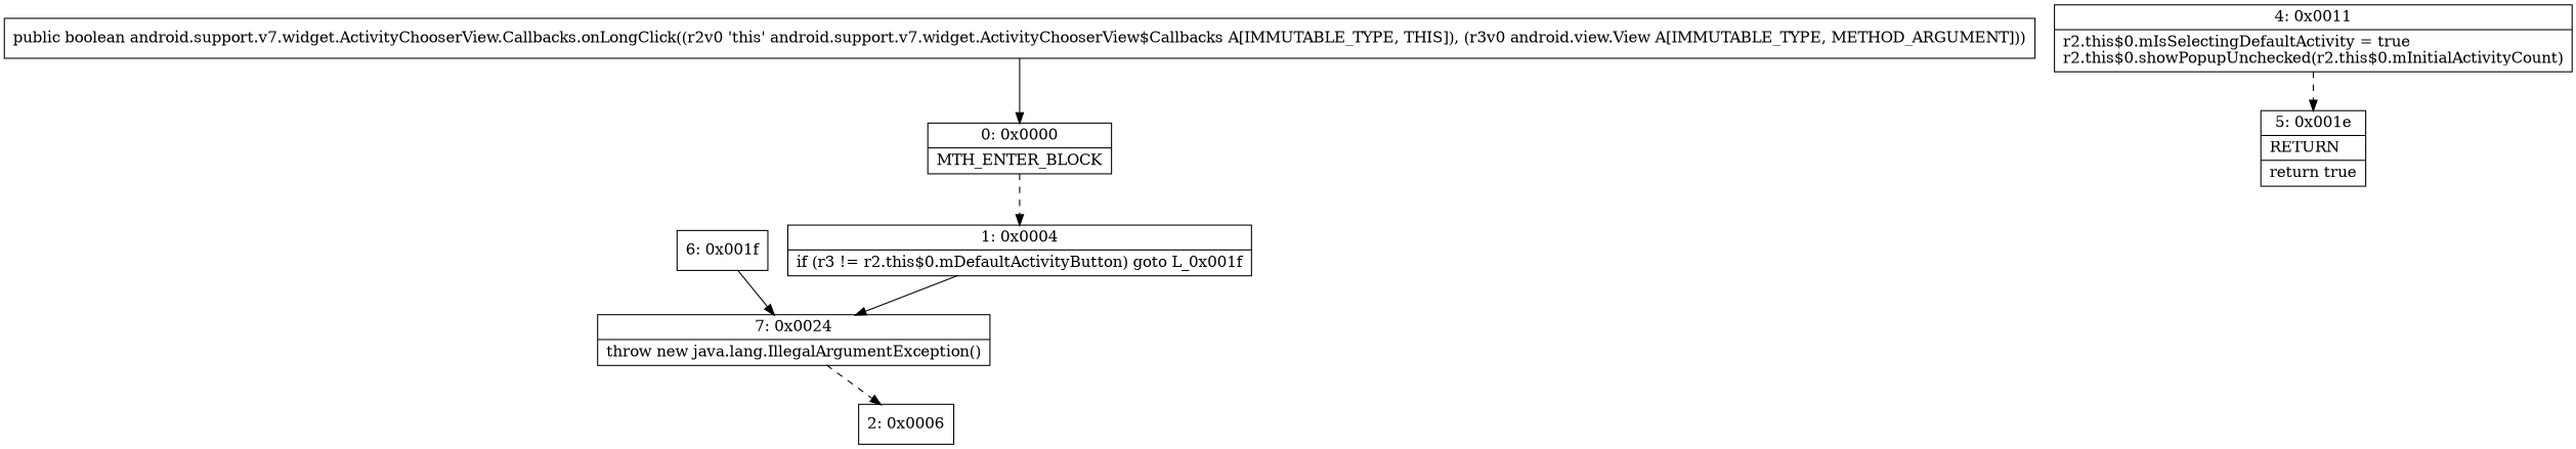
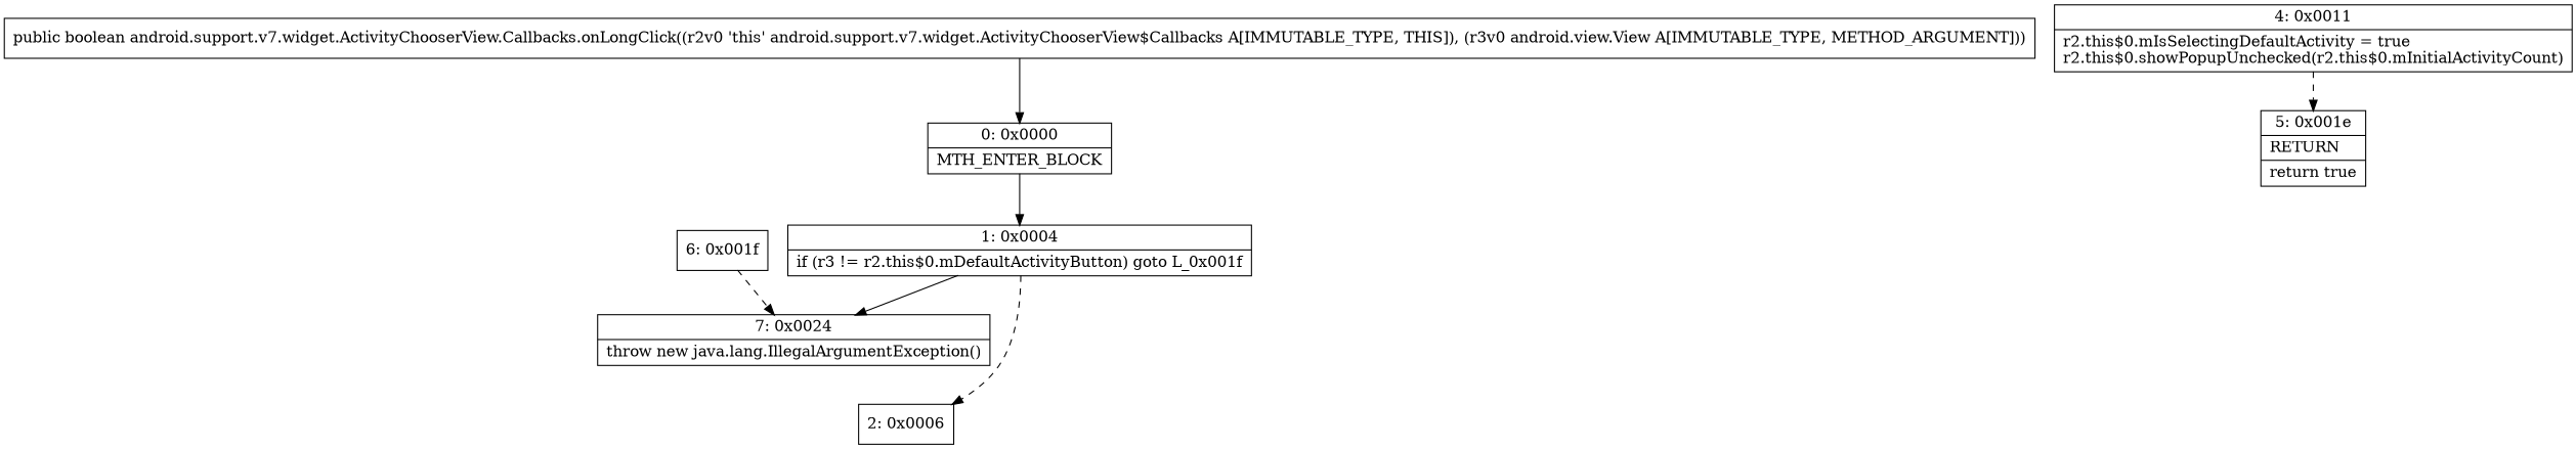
  digraph {
    node [shape=record]
    n1 [label="{0\:\ 0x0000|MTH_ENTER_BLOCK\l}"]
    n2 [label="{1\:\ 0x0004|if (r3 != r2.this$0.mDefaultActivityButton) goto L_0x001f\l}"]
    n3 [label="{2\:\ 0x0006}"]
    n4 [label="{7\:\ 0x0024|throw new java.lang.IllegalArgumentException()\l}"]
    n5 [label="{6\:\ 0x001f}"]
    n6 [label="{4\:\ 0x0011|r2.this$0.mIsSelectingDefaultActivity = true\lr2.this$0.showPopupUnchecked(r2.this$0.mInitialActivityCount)\l}"]
    n7 [label="{5\:\ 0x001e|RETURN\l|return true\l}"]
    n8 [label="{public boolean android.support.v7.widget.ActivityChooserView.Callbacks.onLongClick((r2v0 'this' android.support.v7.widget.ActivityChooserView$Callbacks A[IMMUTABLE_TYPE, THIS]), (r3v0 android.view.View A[IMMUTABLE_TYPE, METHOD_ARGUMENT])) }"]
-   n1 -> n2 [style=dashed]
-   n4 -> n3 [style=dashed]
+   n1 -> n2
+   n2 -> n3 [style=dashed]
    n2 -> n4
-   n5 -> n4
+   n5 -> n4 [style=dashed]
    n6 -> n7 [style=dashed]
    n8 -> n1
  }
